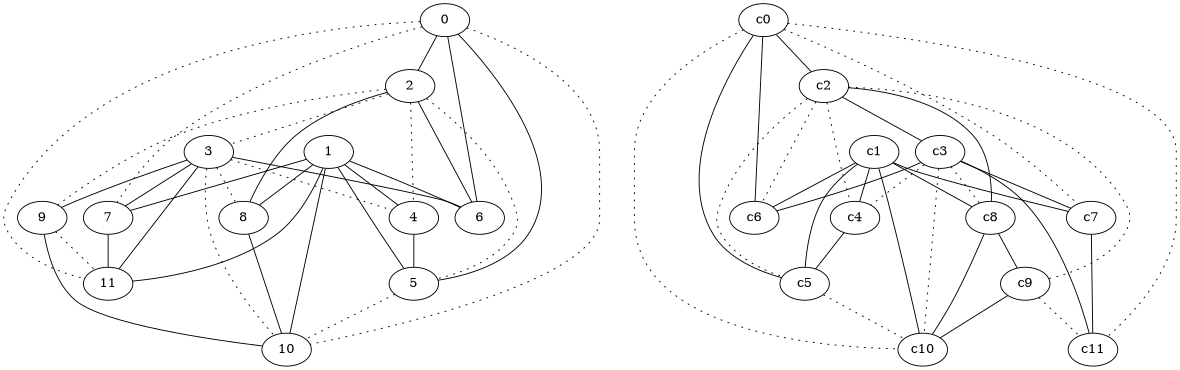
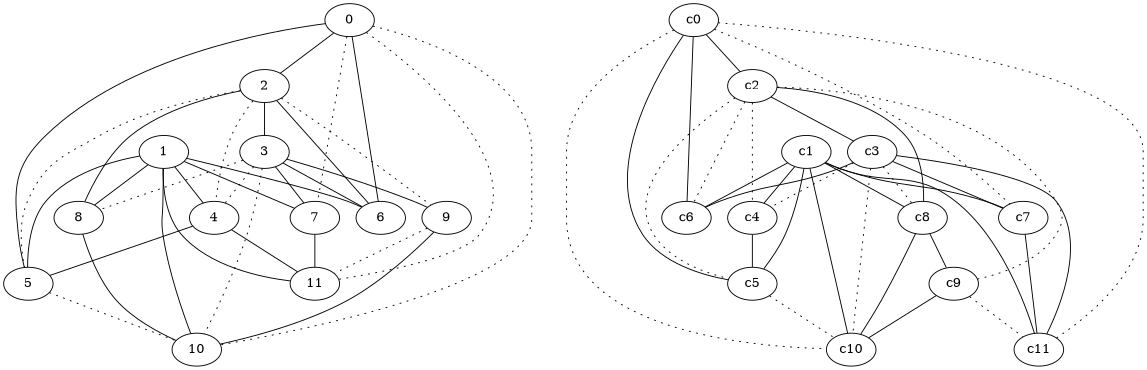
  graph {
    n1 [label=0]
    n2 [label=2]
    n3 [label=5]
    n4 [label=6]
    n5 [label=7]
    n6 [label=10]
    n7 [label=11]
    n8 [label=4]
    n9 [label=8]
    n10 [label=3]
    n11 [label=9]
    n12 [label=1]
    c0
    c2
    c5
    c6
    c7
    c10
    c11
    c4
    c8
    c3
    c9
    c1
    n1 -- n2
    n1 -- n3
    n1 -- n4
    n1 -- n5 [style=dotted]
    n1 -- n6 [style=dotted]
    n1 -- n7 [style=dotted]
    n2 -- n3 [style=dotted]
    n2 -- n4
    n2 -- n8 [style=dotted]
    n2 -- n9
-   n2 -- n10 [style=dotted]
+   n2 -- n10
    n2 -- n11 [style=dotted]
    n3 -- n6 [style=dotted]
    n5 -- n7
    n8 -- n3
    n9 -- n6
    n10 -- n4
    n10 -- n5
    n10 -- n6 [style=dotted]
-   n10 -- n7
+   n8 -- n7
    n10 -- n8 [style=dotted]
    n10 -- n9 [style=dotted]
    n10 -- n11
    n11 -- n6
    n11 -- n7 [style=dotted]
    n12 -- n3
    n12 -- n4
    n12 -- n5
    n12 -- n6
    n12 -- n7
    n12 -- n8
    n12 -- n9
    c0 -- c2
    c0 -- c5
    c0 -- c6
    c0 -- c7 [style=dotted]
    c0 -- c10 [style=dotted]
    c0 -- c11 [style=dotted]
    c2 -- c5 [style=dotted]
    c2 -- c6 [style=dotted]
    c2 -- c4 [style=dotted]
    c2 -- c8
    c2 -- c3
    c2 -- c9 [style=dotted]
    c5 -- c10 [style=dotted]
    c7 -- c11
    c4 -- c5
    c8 -- c10
    c8 -- c9
    c3 -- c6
    c3 -- c7
    c3 -- c10 [style=dotted]
    c3 -- c11
    c3 -- c4 [style=dotted]
    c3 -- c8 [style=dotted]
    c9 -- c10
    c9 -- c11 [style=dotted]
    c1 -- c5
    c1 -- c6
    c1 -- c7
    c1 -- c10
+   c1 -- c11
    c1 -- c4
    c1 -- c8
  }
